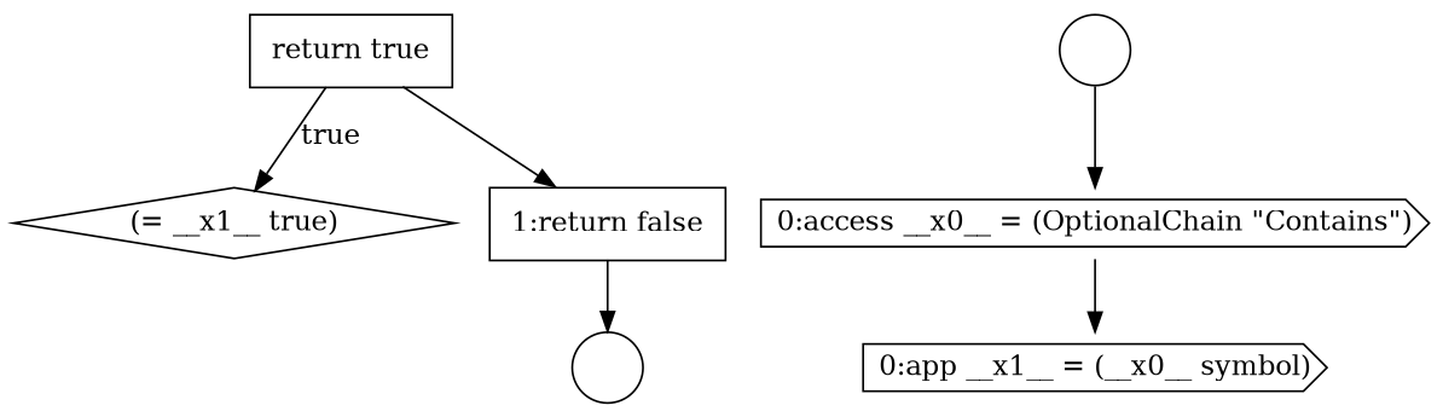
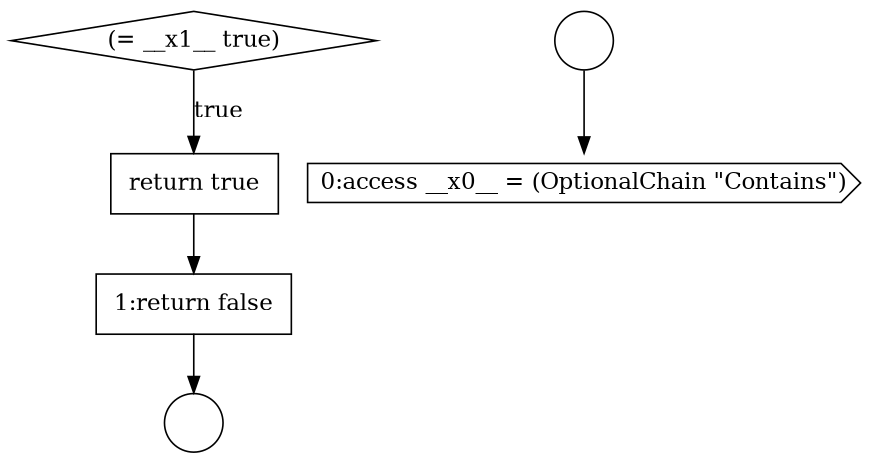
  digraph {
    node [color=black fillcolor=white shape=none style=filled]
    edge [color=black]
    n1 [label=<<font color="black">(= __x1__ true)</font>> shape=diamond]
    n2 [label=<<font color="black">     <table border="0" cellborder="1" cellspacing="0" cellpadding="10">       <tr><td align="left">return true</td></tr>     </table>   </font>> margin=0]
    n3 [label=<<font color="black">     <table border="0" cellborder="1" cellspacing="0" cellpadding="10">       <tr><td align="left">1:return false</td></tr>     </table>   </font>> margin=0]
    n4 [label=" " shape=circle]
-   n5 [label=<<font color="black">0:app __x1__ = (__x0__ symbol)</font>> shape=cds]
    n6 [label=<<font color="black">0:access __x0__ = (OptionalChain &quot;Contains&quot;)</font>> shape=cds]
    n7 [label=" " shape=circle]
-   n2 -> n1 [label=<<font color="black">true</font>>]
+   n1 -> n2 [label=<<font color="black">true</font>>]
    n2 -> n3
    n3 -> n4
-   n6 -> n5
    n7 -> n6
  }
